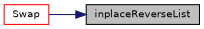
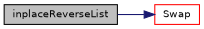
  digraph {
    rankdir=LR
    node [fontname=Helvetica fontsize=10 shape=record]
    n1 [color=black fillcolor=grey75 fontcolor=black height=0.2 label=inplaceReverseList style=filled width=0.4]
    n2 [color=red height=0.2 label=Swap width=0.4]
-   n2 -> n1 [color=midnightblue fontname=Helvetica fontsize=10 labelfontname=Helvetica labelfontsize=10 style=solid]
+   n1 -> n2 [color=midnightblue fontname=Helvetica fontsize=10 labelfontname=Helvetica labelfontsize=10 style=solid]
  }
